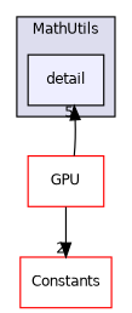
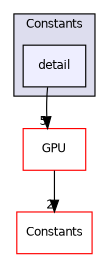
  digraph {
    compound=true
    node [fontname=Helvetica fontsize=10 shape=box color=red]
    edge [labeldistance=1.5 labelfontname=Helvetica labelfontsize=10]
    n1 [fillcolor="#eeeeff" label=detail pencolor=black style=filled color=""]
    n2 [label=GPU]
    n3 [label=Constants]
    subgraph cluster_1 {
      bgcolor="#ddddee"
      fontname=Helvetica
      fontsize=10
-     label=MathUtils
+     label=Constants
      pencolor=black
      n1
    }
-   n2 -> n1 [headlabel=5]
+   n1 -> n2 [headlabel=5]
    n2 -> n3 [headlabel=2]
  }
